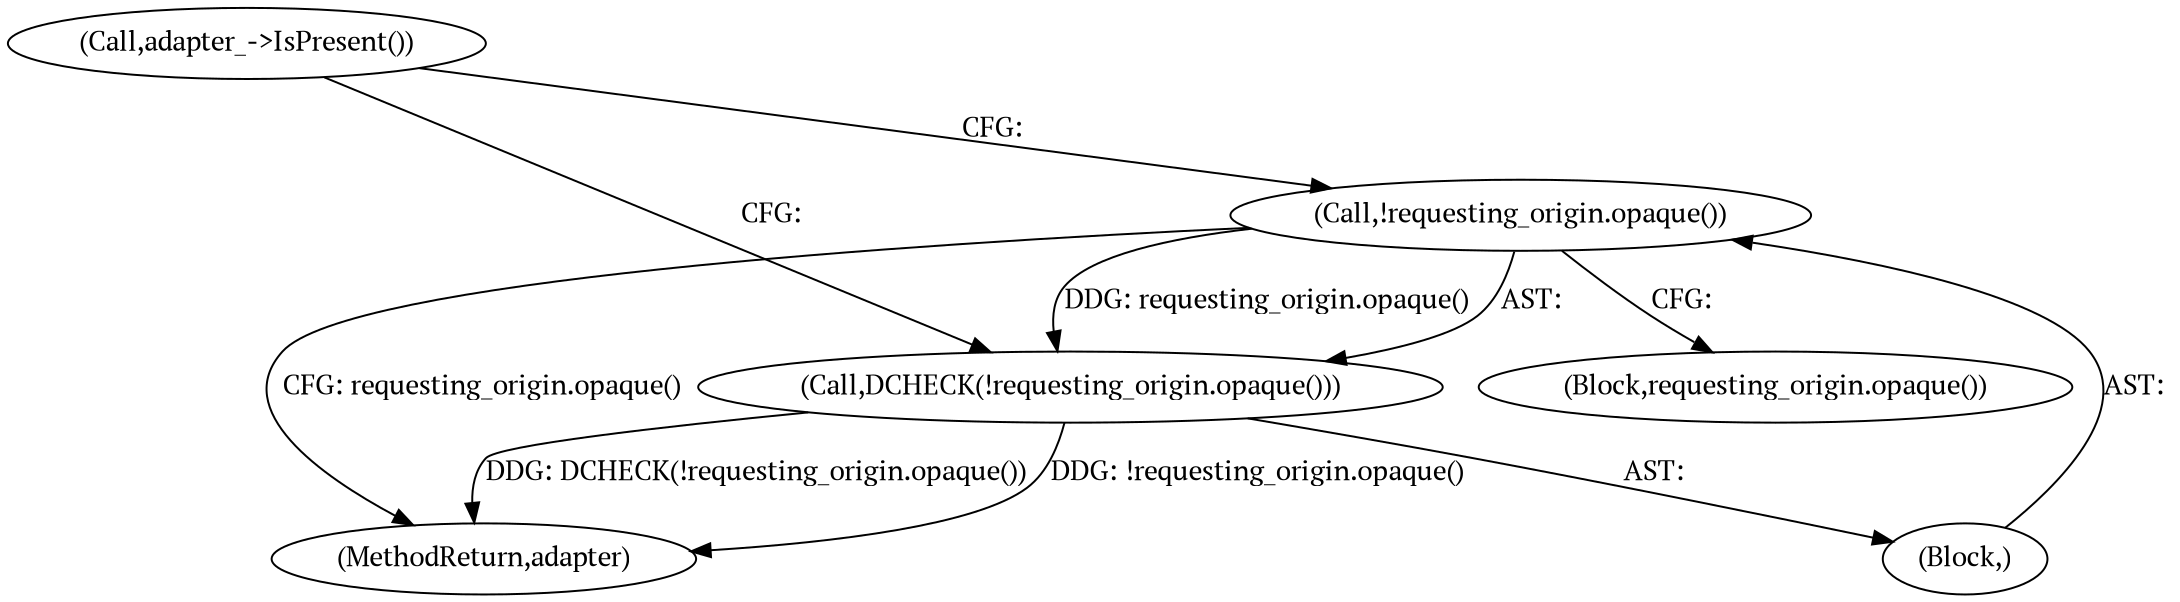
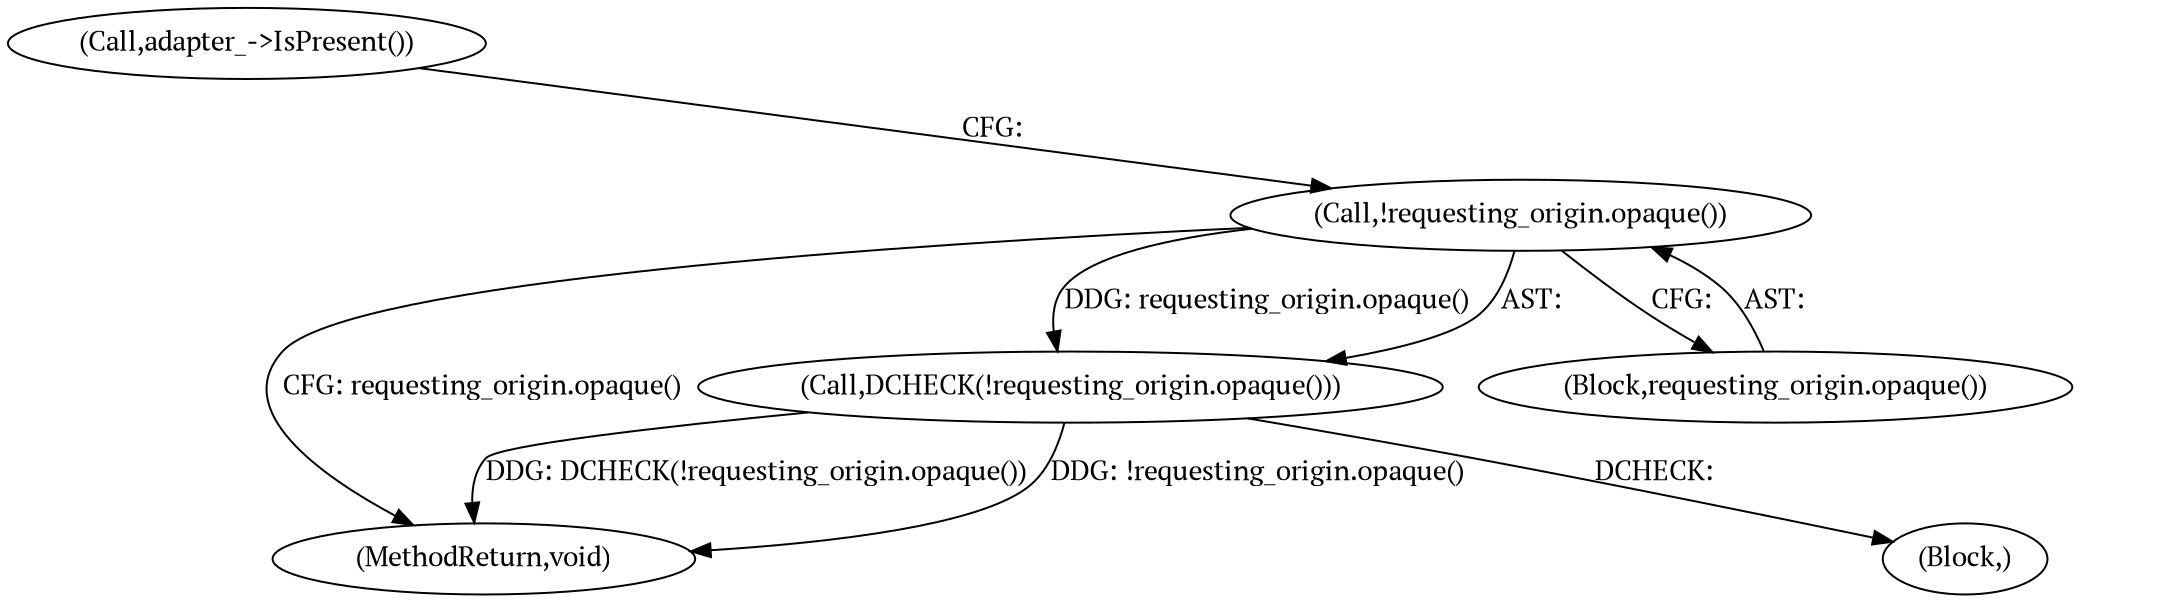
  digraph {
    fontname="PT Serif"
    node [fontname="PT Serif"]
    edge [fontname="PT Serif"]
    n1 [label="(Call,!requesting_origin.opaque())"]
    n2 [label="(Call,DCHECK(!requesting_origin.opaque()))"]
-   n3 [label="(MethodReturn,adapter)"]
+   n3 [label="(MethodReturn,void)"]
    n4 [label="(Block,requesting_origin.opaque())"]
    n5 [label="(Block,)"]
    n6 [label="(Call,adapter_->IsPresent())"]
    n1 -> n2 [label="AST: "]
    n1 -> n2 [label="DDG: requesting_origin.opaque()"]
    n1 -> n3 [label="CFG: requesting_origin.opaque()"]
    n1 -> n4 [label="CFG: "]
    n2 -> n3 [label="DDG: DCHECK(!requesting_origin.opaque())"]
    n2 -> n3 [label="DDG: !requesting_origin.opaque()"]
-   n2 -> n5 [label="AST: "]
-   n5 -> n1 [label="AST: "]
+   n2 -> n5 [label="DCHECK: "]
+   n4 -> n1 [label="AST: "]
    n6 -> n1 [label="CFG: "]
-   n6 -> n2 [label="CFG: "]
  }
